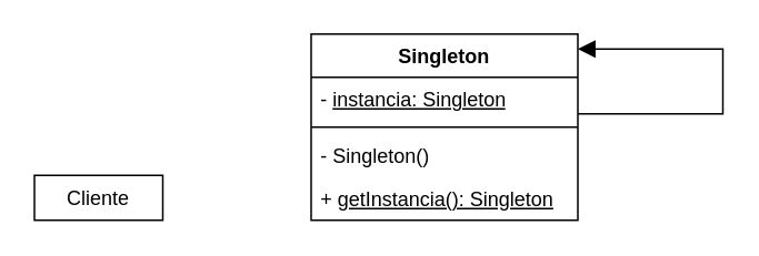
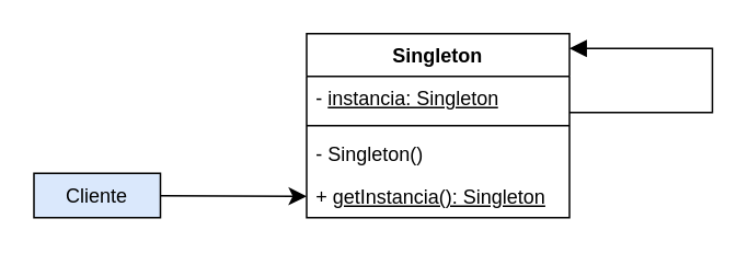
  <mxCell id="0" />
  <mxCell id="1" parent="0" />
  <mxCell id="2" value="Singleton" style="swimlane;fontStyle=1;align=center;verticalAlign=top;childLayout=stackLayout;horizontal=1;startSize=26;horizontalStack=0;resizeParent=1;resizeParentMax=0;resizeLast=0;collapsible=1;marginBottom=0;whiteSpace=wrap;html=1;" vertex="1" parent="1"><mxGeometry x="186" y="20" width="160" height="112" as="geometry" /></mxCell>
  <mxCell id="3" value="- &lt;u&gt;instancia: Singleton&lt;/u&gt;" style="text;strokeColor=none;fillColor=none;align=left;verticalAlign=top;spacingLeft=4;spacingRight=4;overflow=hidden;rotatable=0;points=[[0,0.5],[1,0.5]];portConstraint=eastwest;whiteSpace=wrap;html=1;" vertex="1" parent="2"><mxGeometry y="26" width="160" height="26" as="geometry" /></mxCell>
  <mxCell id="4" value="" style="line;strokeWidth=1;fillColor=none;align=left;verticalAlign=middle;spacingTop=-1;spacingLeft=3;spacingRight=3;rotatable=0;labelPosition=right;points=[];portConstraint=eastwest;strokeColor=inherit;" vertex="1" parent="2"><mxGeometry y="52" width="160" height="8" as="geometry" /></mxCell>
  <mxCell id="5" value="- Singleton()" style="text;strokeColor=none;fillColor=none;align=left;verticalAlign=top;spacingLeft=4;spacingRight=4;overflow=hidden;rotatable=0;points=[[0,0.5],[1,0.5]];portConstraint=eastwest;whiteSpace=wrap;html=1;" vertex="1" parent="2"><mxGeometry y="60" width="160" height="26" as="geometry" /></mxCell>
  <mxCell id="6" value="+ &lt;u&gt;getInstancia(): Singleton&lt;/u&gt;" style="text;strokeColor=none;fillColor=none;align=left;verticalAlign=top;spacingLeft=4;spacingRight=4;overflow=hidden;rotatable=0;points=[[0,0.5],[1,0.5]];portConstraint=eastwest;whiteSpace=wrap;html=1;" vertex="1" parent="2"><mxGeometry y="86" width="160" height="26" as="geometry" /></mxCell>
  <mxCell id="7" value="" style="endArrow=block;endFill=1;html=1;edgeStyle=orthogonalEdgeStyle;align=left;verticalAlign=top;rounded=0;fontSize=12;startSize=8;endSize=8;" edge="1" parent="1" source="2" target="2"><mxGeometry x="-1" relative="1" as="geometry"><mxPoint x="347" y="277" as="sourcePoint" /><mxPoint x="507" y="277" as="targetPoint" /><Array as="points"><mxPoint x="433" y="68" /><mxPoint x="433" y="29" /></Array></mxGeometry></mxCell>
- <mxCell id="9" value="Cliente" style="html=1;whiteSpace=wrap;" vertex="1" parent="1"><mxGeometry x="20" y="105" width="77" height="27" as="geometry" /></mxCell>
+ <mxCell id="8" style="edgeStyle=none;curved=1;rounded=0;orthogonalLoop=1;jettySize=auto;html=1;entryX=0;entryY=0.5;entryDx=0;entryDy=0;fontSize=12;startSize=8;endSize=8;" edge="1" parent="1" source="9" target="6"><mxGeometry relative="1" as="geometry" /></mxCell>
+ <mxCell id="9" value="Cliente" style="html=1;whiteSpace=wrap;fillColor=#dae8fc;" vertex="1" parent="1"><mxGeometry x="20" y="105" width="77" height="27" as="geometry" /></mxCell>
